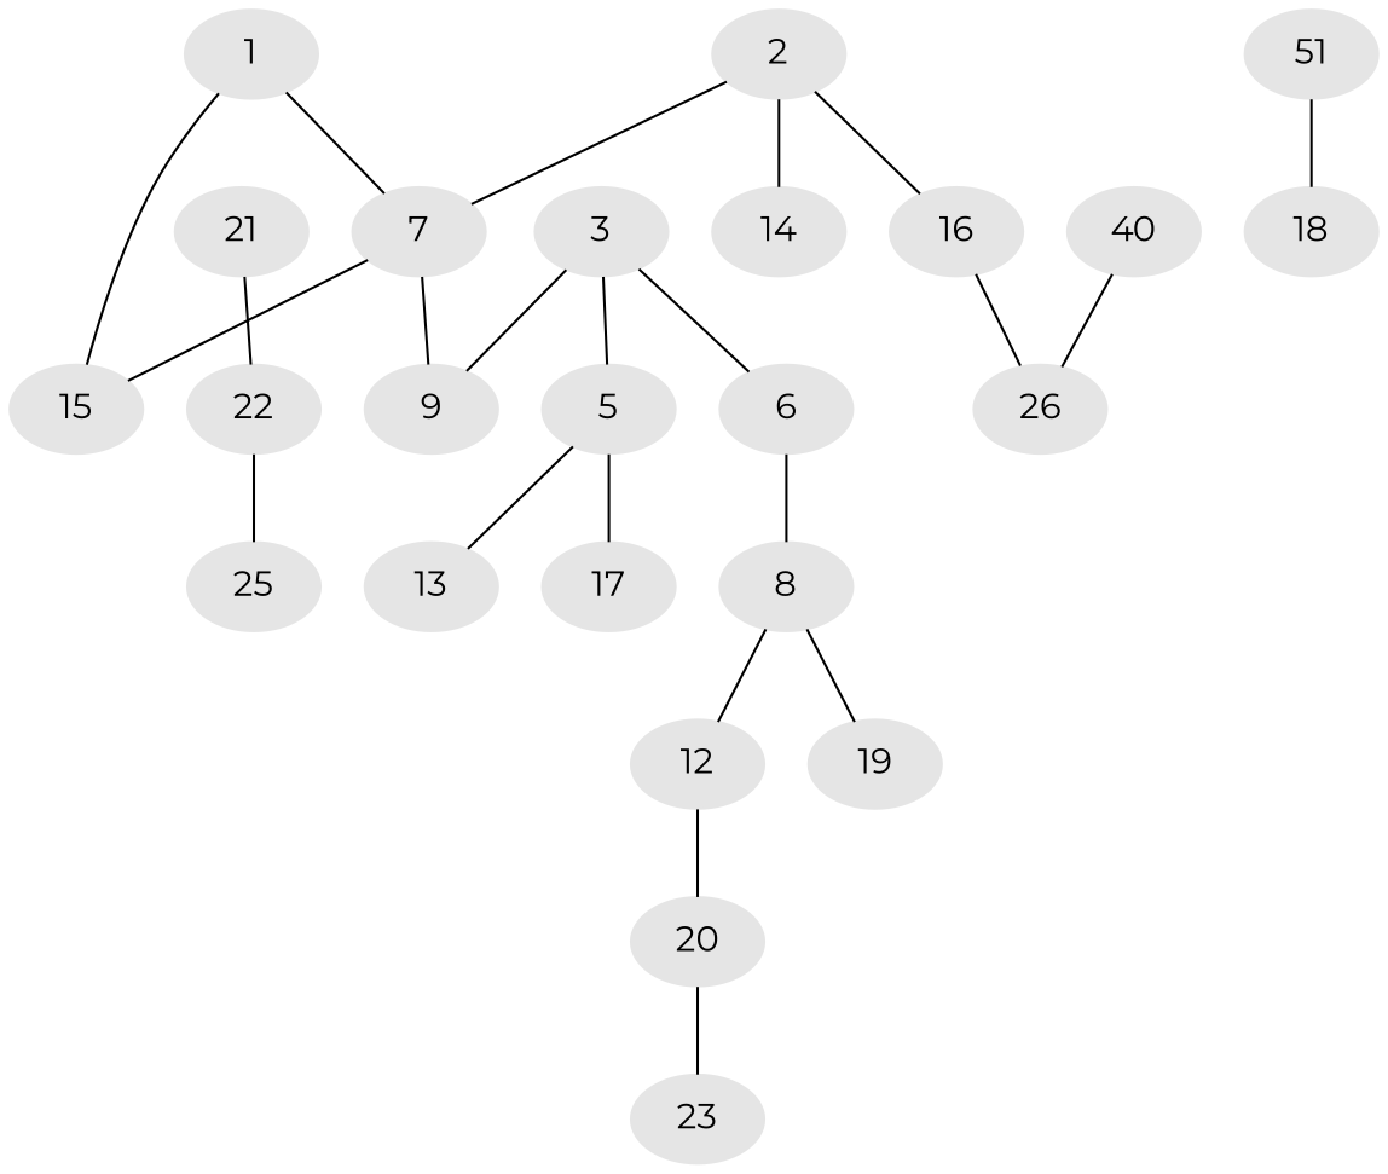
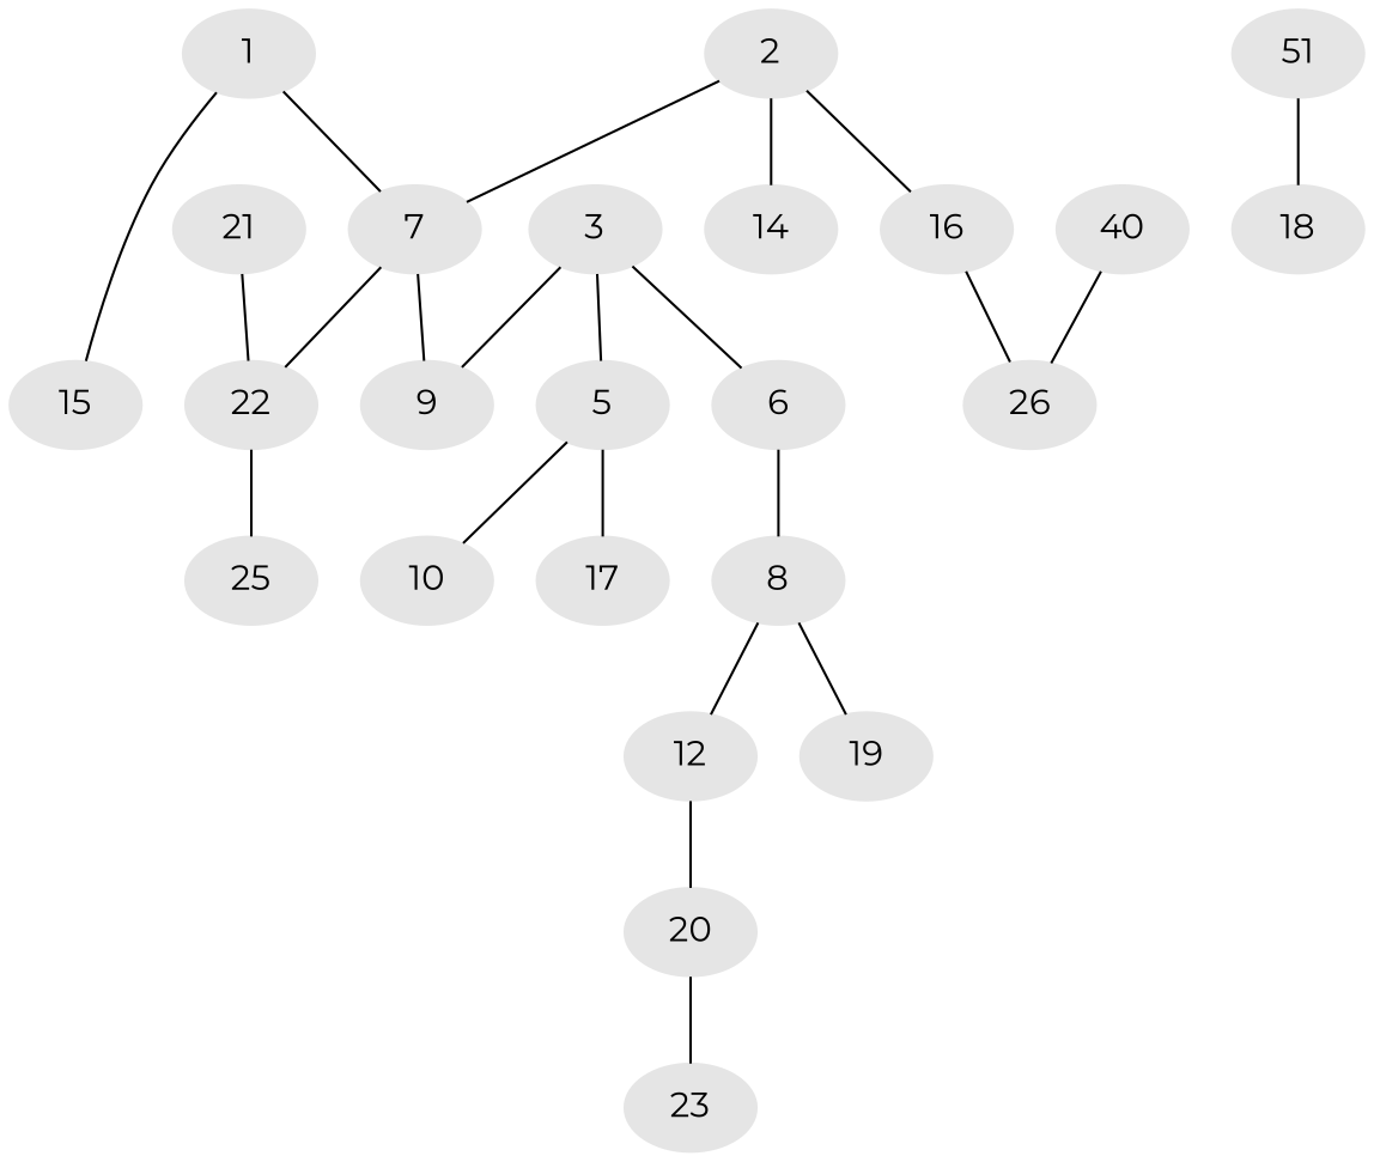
  graph {
    fontname=Montserrat
    node [color=gray90 fontname=Montserrat style=filled]
    edge [fontname=Montserrat weight=1.0]
    1
    7
    15
    9
    22
    2
    14
    16
    26
    3
    5
    6
-   13
+   13 [label=10]
    17
    8
    n16 [label=51]
    18
    12
    19
    25
    20
    n22 [label=40]
    23
    21
    1 -- 7
    1 -- 15
    7 -- 9
-   7 -- 15
+   7 -- 22
    22 -- 25
    2 -- 7
    2 -- 14
    2 -- 16
    16 -- 26
    3 -- 9
    3 -- 5
    3 -- 6
    5 -- 13
    5 -- 17
    6 -- 8
    8 -- 12
    8 -- 19
    n16 -- 18
    12 -- 20
    20 -- 23
    n22 -- 26
    21 -- 22
  }
